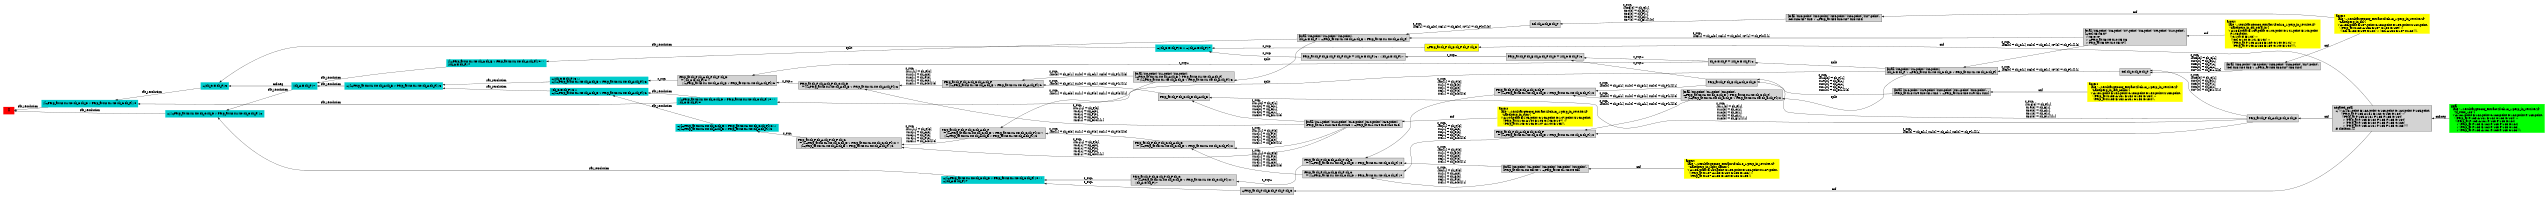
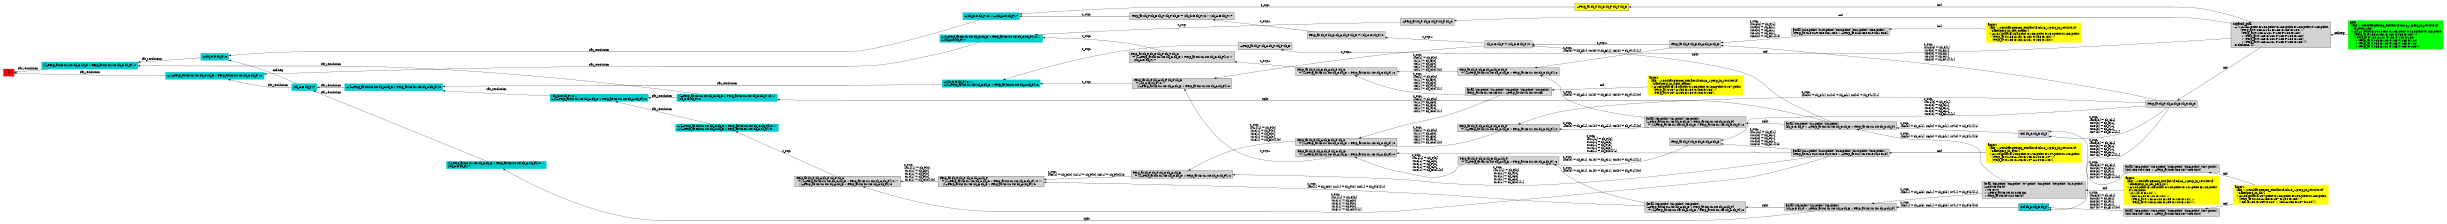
  digraph {
    rankdir=LR
    node [shape=box style=filled]
    edge [dir=back]
    n1 [color=red label="[]"]
    n2 [color=cyan3 label="¬⟦[¬Perp_at X2 X1 X0 sk_C sk_D ∨ Perp_at X2 X1 X0 sk_C sk_P]⟧/2\l"]
    n3 [color=cyan3 label="⟦[¬Perp_at X2 X1 X0 sk_C sk_D ∨ Perp_at X2 X1 X0 sk_C sk_P]⟧/2\l"]
    n4 [color=cyan3 label="⟦sk_A = sk_P⟧/7\l"]
    n5 [color=cyan3 label="¬⟦[¬Perp_at X2 X1 X0 sk_C sk_D ∨ Perp_at X2 X1 X0 sk_C sk_P]⟧/2 ⊔ \l¬⟦sk_A = sk_P⟧/7\l"]
    n6 [color=cyan3 label="⟦[¬Perp_at X2 X1 X0 sk_C sk_D ∨ Perp_at X2 X1 X0 sk_C sk_P]⟧/2 ⊔ \l⟦sk_C = sk_P⟧/3\l"]
    n7 [color=cyan3 label="¬⟦sk_C = sk_P⟧/3\l"]
    n8 [color=cyan3 label="¬⟦[¬Perp_at X2 X1 X0 sk_A sk_B ∨ Perp_at X2 X1 X0 sk_A sk_P]⟧/6\l"]
    n9 [color=cyan3 label="⟦[¬Perp_at X2 X1 X0 sk_A sk_B ∨ Perp_at X2 X1 X0 sk_A sk_P]⟧/6 ⊔ \l⟦sk_A = sk_P⟧/7\l"]
    n10 [label="¬Perp_at sk_P sk_B sk_P sk_P sk_C\l"]
    n11 [label="Perp_at sk_P sk_B sk_P sk_P sk_C\l  ← ⟦[¬Perp_at X2 X1 X0 sk_C sk_D ∨ Perp_at X2 X1 X0 sk_C sk_P]⟧/2 ⊓ \l    ⟦sk_A = sk_P⟧/7\l"]
    n12 [color=cyan3 label="¬⟦sk_C = sk_P⟧/3 ⊔ \l¬⟦[¬Perp_at X2 X1 X0 sk_A sk_B ∨ Perp_at X2 X1 X0 sk_A sk_P]⟧/6\l"]
    n13 [color=cyan3 label="⟦sk_C = sk_P⟧/3 ⊔ \l¬⟦[¬Perp_at X2 X1 X0 sk_A sk_B ∨ Perp_at X2 X1 X0 sk_A sk_P]⟧/6\l"]
    n14 [label="forall (X0:point) (X1:point) (X2:point).\l[sk_A = sk_P ∨ ¬Perp_at X2 X1 X0 sk_A sk_B ∨ Perp_at X2 X1 X0 sk_A sk_P]\l"]
+   n15 [label="¬Perp_at sk_P sk_A sk_P sk_P sk_D\l"]
    n16 [label="Perp_at sk_P sk_A sk_P sk_P sk_D\l  ← ⟦sk_C = sk_P⟧/3 ⊓ \l    ⟦[¬Perp_at X2 X1 X0 sk_A sk_B ∨ Perp_at X2 X1 X0 sk_A sk_P]⟧/6\l"]
    n17 [color=cyan3 label="¬⟦[¬Perp_at X2 X1 X0 sk_C sk_D ∨ Perp_at X2 X1 X0 sk_C sk_P]⟧/2 ⊔ \l¬⟦[¬Perp_at X2 X1 X0 sk_A sk_B ∨ Perp_at X2 X1 X0 sk_A sk_P]⟧/6\l"]
    n18 [label="negated_goal\l  ¬ (∀ A/161:point B/162:point C/163:point D/164:point P/165:point.\l        ((Perp_at P/165 A/161 B/162 C/163 D/164) ⇒\l         ((Perp_at P/165 A/161 P/165 P/165 D/164)\l          ∨ (Perp_at P/165 B/162 P/165 P/165 D/164)\l          ∨ (Perp_at P/165 B/162 P/165 P/165 C/163)\l          ∨ (Perp_at P/165 A/161 P/165 P/165 C/163))))\l  # skolems: [].\l"]
    n19 [label="Perp_at sk_P sk_A sk_P sk_C sk_D\l  ← ⟦[¬Perp_at X2 X1 X0 sk_A sk_B ∨ Perp_at X2 X1 X0 sk_A sk_P]⟧/6\l"]
    n20 [label="sk_C = sk_P ← ⟦sk_C = sk_P⟧/3\l"]
    n21 [color=green label="goal\l  [file \"../resultat/geocoq_extract/zf/Ch13_1/perp_in_rewrite.zf\" \l   \"zf_stmt_128\"]\l  ∀ A/161:point B/162:point C/163:point D/164:point P/165:point.\l    ((Perp_at P/165 A/161 B/162 C/163 D/164) ⇒\l     ((Perp_at P/165 A/161 P/165 P/165 D/164)\l      ∨ (Perp_at P/165 B/162 P/165 P/165 D/164)\l      ∨ (Perp_at P/165 B/162 P/165 P/165 C/163)\l      ∨ (Perp_at P/165 A/161 P/165 P/165 C/163))).\l"]
    n22 [label="forall (X11:point) (X12:point) (X13:point) (X14:point) (X15:point).\l[Perp_at X11 X12 X13 X14 X15 ∨ ¬Perp_at X11 X14 X15 X12 X13]\l"]
    n23 [label="Perp_at sk_P sk_C sk_D sk_A sk_P\l  ← ⟦[¬Perp_at X2 X1 X0 sk_A sk_B ∨ Perp_at X2 X1 X0 sk_A sk_P]⟧/6\l"]
    n24 [label="forall (X0:point) (X1:point) (X2:point).\l[sk_C = sk_P ∨ ¬Perp_at X2 X1 X0 sk_C sk_D ∨ Perp_at X2 X1 X0 sk_C sk_P]\l"]
    n25 [color=yellow label="assert\l  [file \"../resultat/geocoq_extract/zf/Ch13_1/perp_in_rewrite.zf\" \l   \"Labelperp_in_sym\"]\l  ∀ A/144:point B/145:point C/146:point D/147:point X/148:point.\l    ((Perp_at X/148 A/144 B/145 C/146 D/147) ⇒\l     (Perp_at X/148 C/146 D/147 A/144 B/145)).\l"]
    n26 [label="forall (X0:point) (X1:point) (X2:point).\l[¬Perp_at X2 X1 X0 sk_A sk_B ∨ Perp_at X2 X1 X0 sk_A sk_P]\l  ← ⟦[¬Perp_at X2 X1 X0 sk_A sk_B ∨ Perp_at X2 X1 X0 sk_A sk_P]⟧/6\l"]
    n27 [label="Perp_at sk_P sk_C sk_D sk_A sk_B\l"]
    n28 [label="Perp_at sk_P sk_A sk_B sk_C sk_D\l"]
    n29 [label="forall (X5:point) (X6:point) (X7:point) (X8:point) (X9:point) (X10:point).\l[¬Col X5 X6 X7\l ∨ X5 = X7\l ∨ ¬Perp_at X8 X9 X10 X5 X6\l ∨ Perp_at X8 X9 X10 X5 X7]\l"]
-   n30 [label="Col sk_A sk_B sk_P\l"]
+   n30 [label="Col sk_A sk_B sk_P\l" fillcolor=cyan3]
    n31 [color=yellow label="assert\l  [file \"../resultat/geocoq_extract/zf/Ch13_1/perp_in_rewrite.zf\" \l   \"Labelperp_in_col_perp_in\"]\l  ∀ A/138:point B/139:point C/140:point D/141:point E/142:point \l    P/143:point.\l    ((C/140 ≠ E/142) ⇒\l     ((Col C/140 D/141 E/142) ⇒\l      ((Perp_at P/143 A/138 B/139 C/140 D/141) ⇒\l       (Perp_at P/143 A/138 B/139 C/140 E/142)))).\l"]
    n32 [label="forall (X23:point) (X24:point) (X25:point) (X26:point) (X27:point).\l[Col X26 X27 X25 ∨ ¬Perp_at X25 X26 X27 X23 X24]\l"]
    n33 [color=yellow label="assert\l  [file \"../resultat/geocoq_extract/zf/Ch13_1/perp_in_rewrite.zf\" \l   \"Labelperp_in_col\"]\l  ∀ A/156:point B/157:point C/158:point D/159:point X/160:point.\l    ((Perp_at X/160 A/156 B/157 C/158 D/159) ⇒\l     ((Col C/158 D/159 X/160) ∧ (Col A/156 B/157 X/160))).\l"]
    n34 [label="Col sk_C sk_D sk_P\l"]
    n35 [label="forall (X23:point) (X24:point) (X25:point) (X26:point) (X27:point).\l[Col X23 X24 X25 ∨ ¬Perp_at X25 X26 X27 X23 X24]\l"]
    n36 [label="Perp_at sk_P sk_A sk_P sk_P sk_C\l  ← ⟦[¬Perp_at X2 X1 X0 sk_C sk_D ∨ Perp_at X2 X1 X0 sk_C sk_P]⟧/2 ⊓ \l    ⟦[¬Perp_at X2 X1 X0 sk_A sk_B ∨ Perp_at X2 X1 X0 sk_A sk_P]⟧/6\l"]
    n37 [label="Perp_at sk_P sk_P sk_C sk_A sk_P\l  ← ⟦[¬Perp_at X2 X1 X0 sk_C sk_D ∨ Perp_at X2 X1 X0 sk_C sk_P]⟧/2 ⊓ \l    ⟦[¬Perp_at X2 X1 X0 sk_A sk_B ∨ Perp_at X2 X1 X0 sk_A sk_P]⟧/6\l"]
    n38 [label="Perp_at sk_P sk_P sk_C sk_A sk_B\l  ← ⟦[¬Perp_at X2 X1 X0 sk_C sk_D ∨ Perp_at X2 X1 X0 sk_C sk_P]⟧/2\l"]
    n39 [label="Perp_at sk_P sk_A sk_B sk_P sk_C\l  ← ⟦[¬Perp_at X2 X1 X0 sk_C sk_D ∨ Perp_at X2 X1 X0 sk_C sk_P]⟧/2\l"]
    n40 [label="forall (X0:point) (X1:point) (X2:point) (X3:point) (X4:point).\l[Perp_at X0 X1 X2 X3 X4 ∨ ¬Perp_at X0 X1 X2 X4 X3]\l"]
    n41 [label="Perp_at sk_P sk_A sk_B sk_C sk_P\l  ← ⟦[¬Perp_at X2 X1 X0 sk_C sk_D ∨ Perp_at X2 X1 X0 sk_C sk_P]⟧/2\l"]
    n42 [color=yellow label="assert\l  [file \"../resultat/geocoq_extract/zf/Ch13_1/perp_in_rewrite.zf\" \l   \"Labelperp_in_right_comm\"]\l  ∀ A/133:point B/134:point C/135:point D/136:point X/137:point.\l    ((Perp_at X/137 A/133 B/134 C/135 D/136) ⇒\l     (Perp_at X/137 A/133 B/134 D/136 C/135)).\l"]
    n43 [label="forall (X0:point) (X1:point) (X2:point).\l[¬Perp_at X2 X1 X0 sk_C sk_D ∨ Perp_at X2 X1 X0 sk_C sk_P]\l  ← ⟦[¬Perp_at X2 X1 X0 sk_C sk_D ∨ Perp_at X2 X1 X0 sk_C sk_P]⟧/2\l"]
    n44 [label="Perp_at sk_P sk_B sk_A sk_P sk_C\l  ← ⟦[¬Perp_at X2 X1 X0 sk_C sk_D ∨ Perp_at X2 X1 X0 sk_C sk_P]⟧/2\l"]
    n45 [label="Perp_at sk_P sk_B sk_A sk_C sk_P\l  ← ⟦[¬Perp_at X2 X1 X0 sk_C sk_D ∨ Perp_at X2 X1 X0 sk_C sk_P]⟧/2\l"]
    n46 [label="Perp_at sk_P sk_B sk_A sk_C sk_D\l"]
    n47 [label="forall (X18:point) (X19:point) (X20:point) (X21:point) (X22:point).\l[Perp_at X18 X19 X20 X21 X22 ∨ ¬Perp_at X18 X20 X19 X21 X22]\l"]
    n48 [color=yellow label="assert\l  [file \"../resultat/geocoq_extract/zf/Ch13_1/perp_in_rewrite.zf\" \l   \"Labelperp_in_left_comm\"]\l  ∀ A/151:point B/152:point C/153:point D/154:point X/155:point.\l    ((Perp_at X/155 A/151 B/152 C/153 D/154) ⇒\l     (Perp_at X/155 B/152 A/151 C/153 D/154)).\l"]
    n49 [color=cyan3 label="¬⟦sk_C = sk_P⟧/3 ⊔ ¬⟦sk_A = sk_P⟧/7\l"]
    n50 [fillcolor=yellow label="¬Perp_at sk_P sk_B sk_P sk_P sk_D\l"]
    n51 [label="Perp_at sk_P sk_B sk_P sk_P sk_D ← ⟦sk_C = sk_P⟧/3 ⊓ ⟦sk_A = sk_P⟧/7\l"]
    n52 [label="Perp_at sk_P sk_B sk_A sk_P sk_D ← ⟦sk_C = sk_P⟧/3\l"]
    n1 -> n2 [label=sat_resolution]
    n1 -> n3 [label=sat_resolution]
    n2 -> n4 [label=sat_resolution]
    n2 -> n5 [label=sat_resolution]
    n3 -> n6 [label=sat_resolution]
    n3 -> n7 [label=sat_resolution]
    n4 -> n8 [label=sat_resolution]
    n4 -> n9 [label=sat_resolution]
    n5 -> n10 [label="s_sup-\l"]
    n5 -> n11 [label="s_sup-\l"]
    n6 -> n24 [label=split]
    n7 -> n4 [label="cnf.neg"]
    n7 -> n49 [label=sat_resolution]
    n8 -> n12 [label=sat_resolution]
    n8 -> n13 [label=sat_resolution]
    n9 -> n14 [label=split]
    n10 -> n18 [label=cnf]
    n11 -> n44 [label="s_sup+\l"]
+   n12 -> n15 [label="s_sup-\l"]
    n12 -> n16 [label="s_sup-\l"]
    n13 -> n6 [label=sat_resolution]
    n13 -> n17 [label=sat_resolution]
    n14 -> n29 [label="s_sup-\l\{X5[1] → sk_A[0], X6[1] → sk_B[0], X7[1] → sk_P[0]\}[1]\l"]
    n14 -> n30 [label="s_sup-\l\{X5[1] → sk_A[0], X6[1] → sk_B[0], X7[1] → sk_P[0]\}[0]\l"]
+   n15 -> n18 [label=cnf]
    n16 -> n19 [label="s_sup+\l"]
    n16 -> n20 [label="s_sup+\l"]
    n17 -> n36 [label="s_sup-\l"]
    n18 -> n21 [label="cnf.neg"]
    n19 -> n22 [label="s_sup-\l\{X11[1] → sk_P[0], \l X12[1] → sk_A[0], \l X13[1] → sk_P[0], \l X14[1] → sk_C[0], \l X15[1] → sk_D[0]\}[1]\l"]
    n19 -> n23 [label="s_sup-\l\{X11[1] → sk_P[0], \l X12[1] → sk_A[0], \l X13[1] → sk_P[0], \l X14[1] → sk_C[0], \l X15[1] → sk_D[0]\}[0]\l"]
    n20 -> n24 [label=split]
    n22 -> n25 [label=cnf]
    n23 -> n26 [label="s_sup-\l\{X0[0] → sk_D[1], X1[0] → sk_C[1], X2[0] → sk_P[1]\}[0]\l"]
    n23 -> n27 [label="s_sup-\l\{X0[0] → sk_D[1], X1[0] → sk_C[1], X2[0] → sk_P[1]\}[1]\l"]
    n24 -> n29 [label="s_sup-\l\{X5[0] → sk_C[1], X6[0] → sk_D[1], X7[0] → sk_P[1]\}[0]\l"]
    n24 -> n34 [label="s_sup-\l\{X5[0] → sk_C[1], X6[0] → sk_D[1], X7[0] → sk_P[1]\}[1]\l"]
    n26 -> n14 [label=split]
    n27 -> n22 [label="s_sup-\l\{X11[0] → sk_P[1], \l X12[0] → sk_C[1], \l X13[0] → sk_D[1], \l X14[0] → sk_A[1], \l X15[0] → sk_B[1]\}[0]\l"]
    n27 -> n28 [label="s_sup-\l\{X11[0] → sk_P[1], \l X12[0] → sk_C[1], \l X13[0] → sk_D[1], \l X14[0] → sk_A[1], \l X15[0] → sk_B[1]\}[1]\l"]
    n28 -> n18 [label=cnf]
    n29 -> n31 [label=cnf]
+   n30 -> n28 [label="s_sup-\l\{X23[0] → sk_C[1], \l X24[0] → sk_D[1], \l X25[0] → sk_P[1], \l X26[0] → sk_A[1], \l X27[0] → sk_B[1]\}[1]\l"]
    n30 -> n32 [label="s_sup-\l\{X23[0] → sk_C[1], \l X24[0] → sk_D[1], \l X25[0] → sk_P[1], \l X26[0] → sk_A[1], \l X27[0] → sk_B[1]\}[0]\l"]
    n32 -> n33 [label=cnf]
    n34 -> n28 [label="s_sup-\l\{X23[0] → sk_C[1], \l X24[0] → sk_D[1], \l X25[0] → sk_P[1], \l X26[0] → sk_A[1], \l X27[0] → sk_B[1]\}[1]\l"]
    n34 -> n35 [label="s_sup-\l\{X23[0] → sk_C[1], \l X24[0] → sk_D[1], \l X25[0] → sk_P[1], \l X26[0] → sk_A[1], \l X27[0] → sk_B[1]\}[0]\l"]
    n35 -> n33 [label=cnf]
    n36 -> n22 [label="s_sup-\l\{X11[1] → sk_P[0], \l X12[1] → sk_A[0], \l X13[1] → sk_P[0], \l X14[1] → sk_P[0], \l X15[1] → sk_C[0]\}[1]\l"]
    n36 -> n37 [label="s_sup-\l\{X11[1] → sk_P[0], \l X12[1] → sk_A[0], \l X13[1] → sk_P[0], \l X14[1] → sk_P[0], \l X15[1] → sk_C[0]\}[0]\l"]
    n37 -> n26 [label="s_sup-\l\{X0[1] → sk_C[0], X1[1] → sk_P[0], X2[1] → sk_P[0]\}[1]\l"]
    n37 -> n38 [label="s_sup-\l\{X0[1] → sk_C[0], X1[1] → sk_P[0], X2[1] → sk_P[0]\}[0]\l"]
    n38 -> n22 [label="s_sup-\l\{X11[1] → sk_P[0], \l X12[1] → sk_P[0], \l X13[1] → sk_C[0], \l X14[1] → sk_A[0], \l X15[1] → sk_B[0]\}[1]\l"]
    n38 -> n39 [label="s_sup-\l\{X11[1] → sk_P[0], \l X12[1] → sk_P[0], \l X13[1] → sk_C[0], \l X14[1] → sk_A[0], \l X15[1] → sk_B[0]\}[0]\l"]
    n39 -> n40 [label="s_sup-\l\{X0[1] → sk_P[0], \l X1[1] → sk_A[0], \l X2[1] → sk_B[0], \l X3[1] → sk_P[0], \l X4[1] → sk_C[0]\}[1]\l"]
    n39 -> n41 [label="s_sup-\l\{X0[1] → sk_P[0], \l X1[1] → sk_A[0], \l X2[1] → sk_B[0], \l X3[1] → sk_P[0], \l X4[1] → sk_C[0]\}[0]\l"]
    n40 -> n42 [label=cnf]
    n41 -> n28 [label="s_sup-\l\{X0[0] → sk_B[1], X1[0] → sk_A[1], X2[0] → sk_P[1]\}[1]\l"]
    n41 -> n43 [label="s_sup-\l\{X0[0] → sk_B[1], X1[0] → sk_A[1], X2[0] → sk_P[1]\}[0]\l"]
    n43 -> n24 [label=split]
    n44 -> n40 [label="s_sup-\l\{X0[1] → sk_P[0], \l X1[1] → sk_B[0], \l X2[1] → sk_A[0], \l X3[1] → sk_P[0], \l X4[1] → sk_C[0]\}[1]\l"]
    n44 -> n45 [label="s_sup-\l\{X0[1] → sk_P[0], \l X1[1] → sk_B[0], \l X2[1] → sk_A[0], \l X3[1] → sk_P[0], \l X4[1] → sk_C[0]\}[0]\l"]
    n45 -> n43 [label="s_sup-\l\{X0[0] → sk_A[1], X1[0] → sk_B[1], X2[0] → sk_P[1]\}[0]\l"]
    n45 -> n46 [label="s_sup-\l\{X0[0] → sk_A[1], X1[0] → sk_B[1], X2[0] → sk_P[1]\}[1]\l"]
    n46 -> n28 [label="s_sup-\l\{X18[0] → sk_P[1], \l X19[0] → sk_B[1], \l X20[0] → sk_A[1], \l X21[0] → sk_C[1], \l X22[0] → sk_D[1]\}[1]\l"]
    n46 -> n47 [label="s_sup-\l\{X18[0] → sk_P[1], \l X19[0] → sk_B[1], \l X20[0] → sk_A[1], \l X21[0] → sk_C[1], \l X22[0] → sk_D[1]\}[0]\l"]
    n47 -> n48 [label=cnf]
    n49 -> n50 [label="s_sup-\l"]
    n49 -> n51 [label="s_sup-\l"]
    n50 -> n18 [label=cnf]
    n51 -> n52 [label="s_sup+\l"]
    n52 -> n20 [label="s_sup+\l"]
-   n52 -> n46 [label="s_sup+\l"]
+   n20 -> n46 [label="s_sup+\l"]
  }
